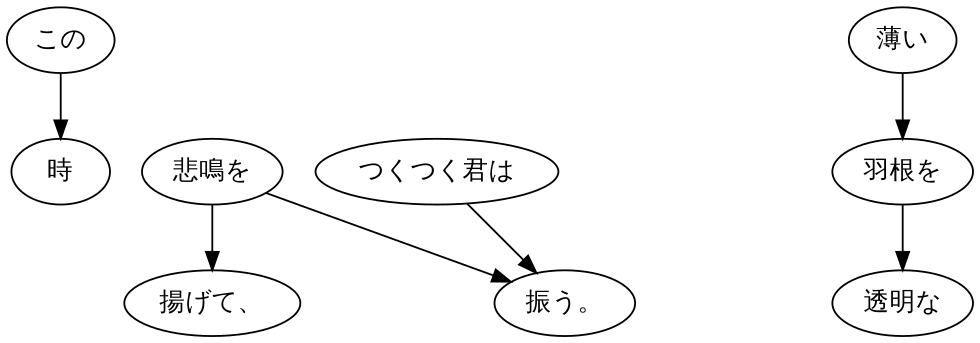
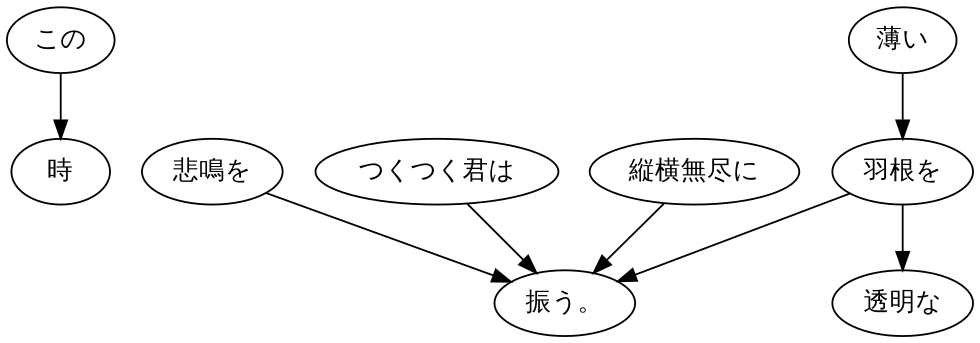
  digraph {
    n1 [label="この"]
    n2 [label="時"]
    n3 [label="つくつく君は"]
    n4 [label="振う。"]
    n5 [label="悲鳴を"]
-   n6 [label="揚げて、"]
    n7 [label="薄い"]
    n8 [label="羽根を"]
    n9 [label="透明な"]
+   n10 [label="縦横無尽に"]
    n1 -> n2
    n3 -> n4
    n5 -> n4
-   n5 -> n6
    n7 -> n8
+   n8 -> n4
    n8 -> n9
+   n10 -> n4
  }
